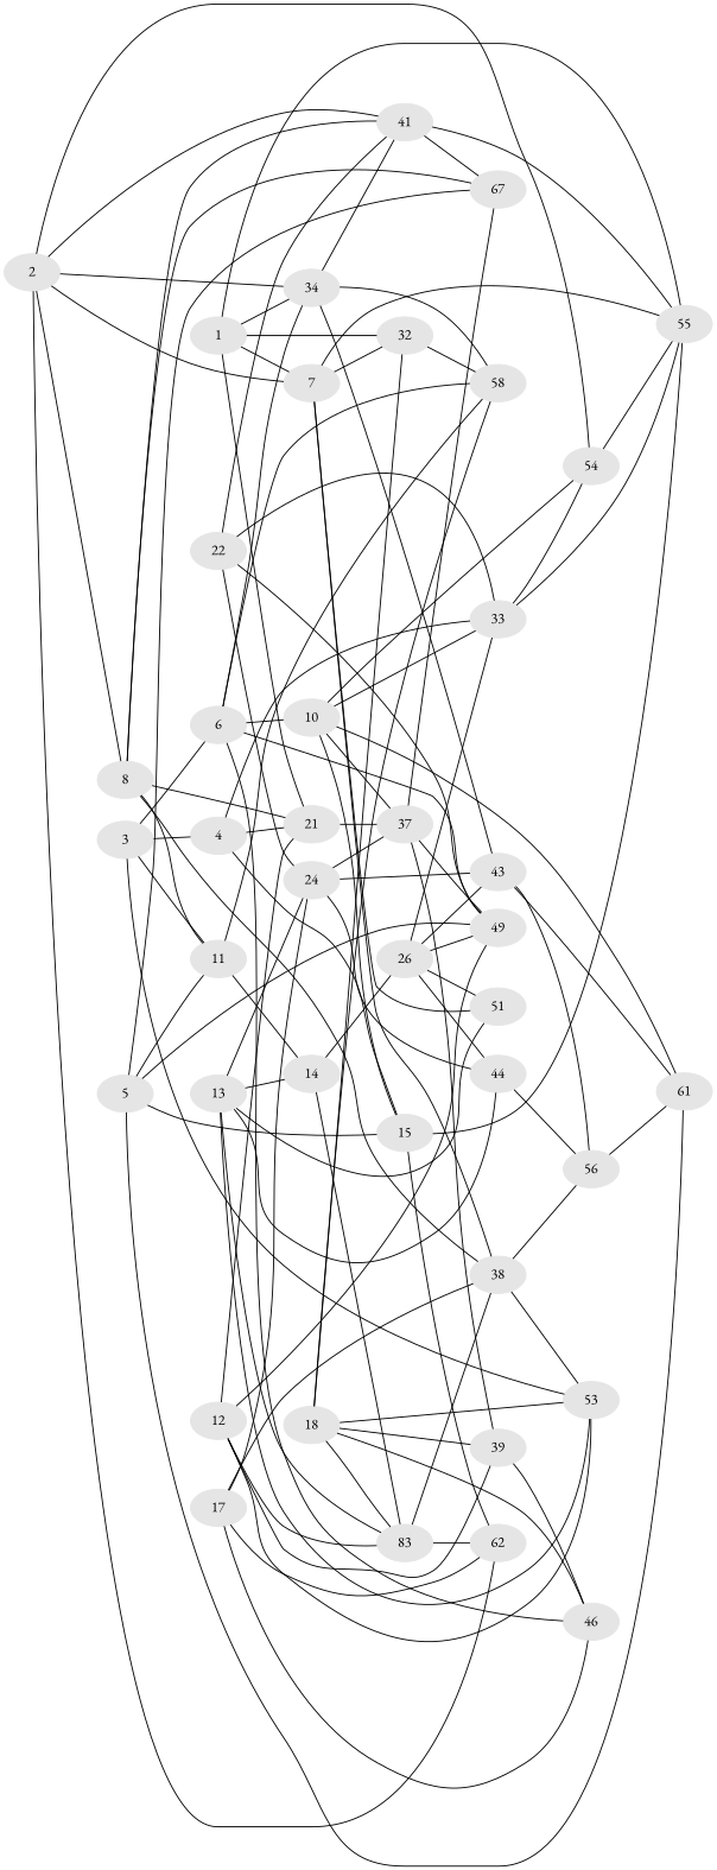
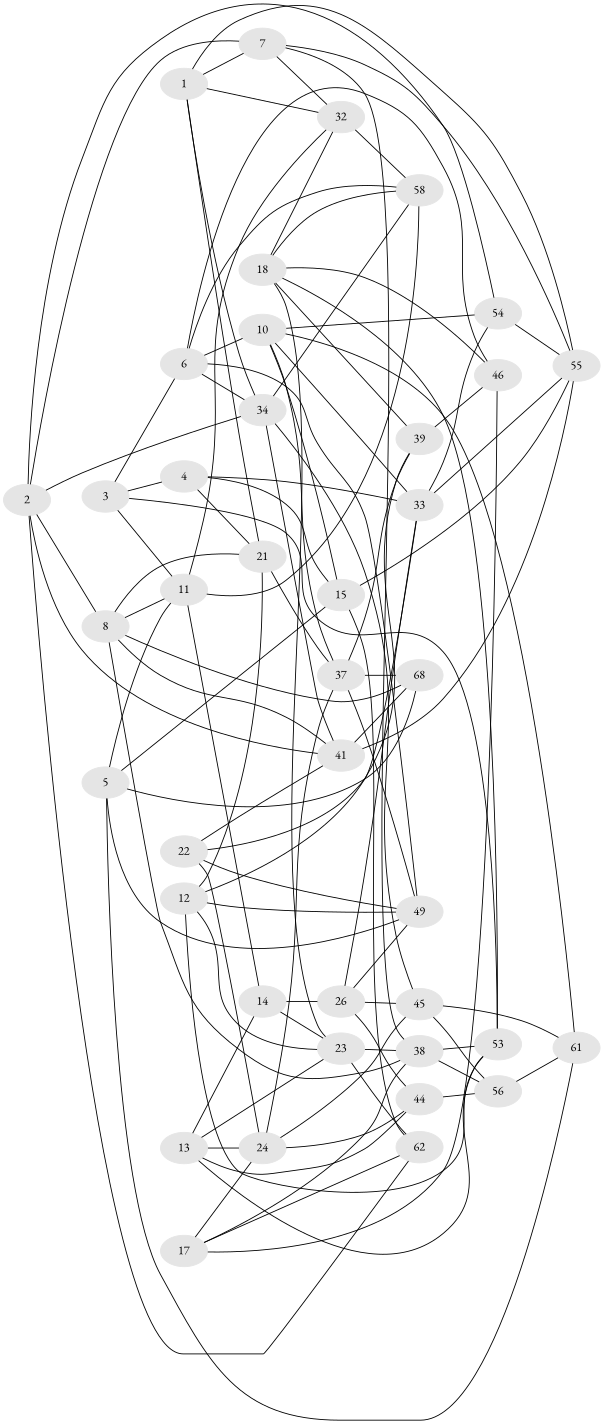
  graph {
    fontname="EB Garamond"
    rankdir=LR
    node [color=gray90 fontname="EB Garamond" style=filled]
    edge [fontname="EB Garamond"]
    1 [super="+25"]
    7 [super="+19"]
    21 [super="+36"]
    32 [super="+59"]
    34 [super="+35"]
    55 [super="+64"]
    38 [super="+42"]
-   51
    37 [super="+63"]
    58
    41 [super="+50"]
-   43 [super="+44"]
+   43 [super="+44" label=45]
    2 [super="+29"]
    8 [super="+9"]
    54
    62
    11 [super="+30"]
-   67
+   67 [label=68]
    3
    4
    6 [super="+60"]
    53 [super="+66"]
    15 [super="+40"]
    33 [super="+47"]
    49 [super="+52"]
    10 [super="+28"]
    46
    14
    5 [super="+16"]
    61
    56
    39
-   23 [super="+27" label=83]
+   23 [super="+27"]
    26 [super="+45"]
    12 [super="+57"]
    13 [super="+31"]
    24 [super="+65"]
    n38 [label=44]
    17
    18 [super="+20"]
    22
    1 -- 7
    1 -- 21
    1 -- 32 [weight=2]
    1 -- 34
    1 -- 55
    7 -- 32
    7 -- 55
    7 -- 38
-   7 -- 51
    21 -- 37
    32 -- 58
    34 -- 58
    34 -- 41
    34 -- 43
    38 -- 53
    38 -- 56
    37 -- 67
    37 -- 49
    37 -- 39
    41 -- 55
    41 -- 67
    43 -- 61
    43 -- 56
    2 -- 7
    2 -- 34
    2 -- 41
    2 -- 8
    2 -- 54
    2 -- 62
    8 -- 21
    8 -- 38
    8 -- 41
    8 -- 11
    8 -- 67
    54 -- 55
+   11 -- 32
    11 -- 58
    11 -- 14
    3 -- 11
    3 -- 4
    3 -- 6
    3 -- 53
    4 -- 21
    4 -- 15
    4 -- 33
    6 -- 34
    6 -- 58
    6 -- 49
    6 -- 10
    6 -- 46
    15 -- 55
    15 -- 62
    33 -- 55
    33 -- 54
    10 -- 37
    10 -- 54
    10 -- 15
    10 -- 33
    10 -- 61
    14 -- 23
    14 -- 26
    5 -- 11
    5 -- 67
    5 -- 15 [weight=2]
    5 -- 49
    5 -- 61
    56 -- 61
    39 -- 46
    23 -- 38
    23 -- 62
-   26 -- 51
    26 -- 43
    26 -- 33
    26 -- 49
    26 -- n38
    12 -- 21 [weight=2]
    12 -- 53
    12 -- 49
    12 -- 39
    12 -- 23
-   13 -- 51
    13 -- 53
    13 -- 14
    13 -- 23
    13 -- 24
    13 -- n38
    24 -- 37
    24 -- 43
    24 -- n38
    n38 -- 56
    17 -- 38
    17 -- 62
    17 -- 46
    17 -- 24
    18 -- 32
    18 -- 58
    18 -- 53
    18 -- 46
    18 -- 39
    18 -- 23
    22 -- 41
    22 -- 33
    22 -- 49
    22 -- 24
  }
